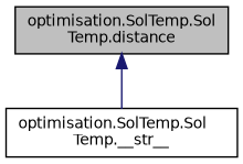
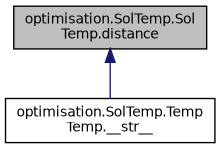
  digraph {
    rankdir=TB
    node [color=black fontname=Helvetica fontsize=10 shape=record style=filled]
    n1 [fillcolor=grey75 fontcolor=black height=0.2 label="optimisation.SolTemp.Sol\lTemp.distance" width=0.4]
-   n2 [fillcolor=white height=0.2 label="optimisation.SolTemp.Sol\lTemp.__str__" width=0.4]
+   n2 [fillcolor=white height=0.2 label="optimisation.SolTemp.Temp\lTemp.__str__" width=0.4]
    n1 -> n2 [color=midnightblue dir=back fontname=Helvetica fontsize=10 labelfontname=Helvetica labelfontsize=10 style=solid]
  }
